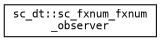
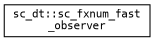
  digraph {
    rankdir=LR
    fontname="DejaVu Sans Mono"
-   n1 [color=black fillcolor=white fontname="DejaVu Sans Mono" fontsize=10 height=0.2 label="sc_dt::sc_fxnum_fxnum\l_observer" shape=record style=filled width=0.4]
+   n1 [color=black fillcolor=white fontname="DejaVu Sans Mono" fontsize=10 height=0.2 label="sc_dt::sc_fxnum_fast\l_observer" shape=record style=filled width=0.4]
  }
